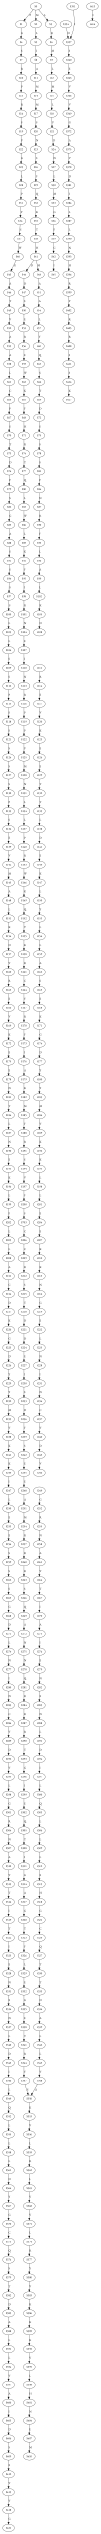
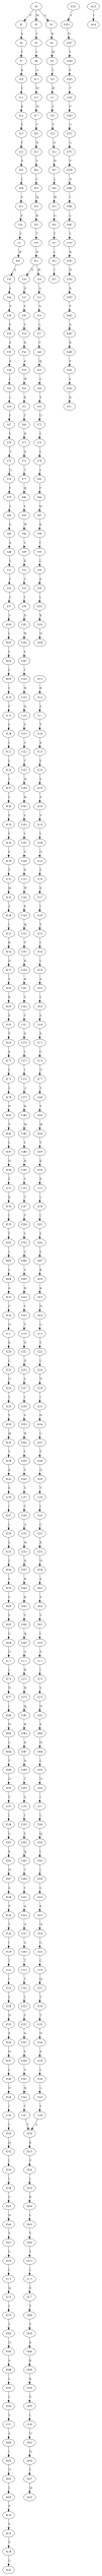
  strict digraph {
    fontname="EB Garamond"
    node [fontname="EB Garamond"]
    edge [fontname="EB Garamond"]
    S0
    S1
    S2
    S3
    S4
    S5
    S6
    S7
    S8
    S9
    S10
    S11
    S12
    S13
    S14
    S15
    S16
    S17
    S18
    S19
    S20
    S21
    S22
    S23
    S24
    S25
    S26
    S27
    S28
    S29
    S30
    S31
    S32
    S33
    S34
    S35
    S36
    S37
    S38
    S39
    S40
    S41
    S42
    S43
    S44
    S48
    S45
    S46
    S47
    S49
    S50
    S51
    S52
    S53
    S54
    S55
    S56
    S57
    S58
    S59
    S60
    S61
    S62
    S63
    S64
    S65
    S66
    S67
    S68
    S69
    S70
    S71
    S72
    S73
    S74
    S75
    S76
    S77
    S78
    S79
    S80
    S81
    S82
    S83
    S84
    S85
    S86
    S87
    S88
    S89
    S90
    S91
    S92
    S93
    S94
    S95
    S96
    S97
    S98
    S99
    S100
    S101
    S102
    S103
    S104
    S105
    S106
    S107
    S108
    S109
    S110
    S112
    S113
    S111
    S114
    S115
    S116
    S117
    S118
    S119
    S120
    S121
    S122
    S123
    S124
    S125
    S126
    S127
    S128
    S129
    S130
    S131
    S132
    S133
    S134
    S135
    S136
    S137
    S138
    S139
    S140
    S141
    S142
    S143
    S144
    S145
    S146
    S147
    S148
    S149
    S150
    S151
    S152
    S153
    S154
    S155
    S156
    S157
    S158
    S159
    S160
    S161
    S162
    S163
    S164
    S165
    S166
    S167
    S168
    S169
    S170
    S171
    S172
    S173
    S174
    S175
    S176
    S177
    S178
    S179
    S180
    S181
    S182
    S183
    S184
    S185
    S186
    S187
    S188
    S189
    S190
    S191
    S192
    S193
    S194
    S195
    S196
    S197
    S198
    S199
    S200
    S201
    S202
    n204 [label=S703]
    S204
    S205
    S206
    S207
    S208
    S209
    S210
    S211
    S212
    S213
    S214
    S215
    S216
    S217
    S218
    S219
    S220
    S221
    S222
    S223
    S224
    S225
    S226
    S227
    S228
    S229
    S230
    S231
    S232
    S233
    S234
    S235
    S236
    S237
    S238
    S239
    S240
    S241
    S242
    S243
    S244
    S245
    S246
    S247
    S248
    S249
    S250
    S251
    S252
    S253
    S254
    S255
    S256
    S257
    S258
    S259
    S260
    S261
    S262
    S263
    S264
    S265
    S266
    S267
    S268
    S269
    S270
    S271
    S272
    S273
    S274
    S275
    S276
    S277
    S278
    S279
    S280
    S281
    S282
    S283
    S284
    S285
    S286
    S287
    S288
    S289
    S290
    S291
    S292
    S293
    S294
    S295
    S296
    S297
    S298
    S299
    S300
    S301
    S302
    S303
    S304
    S305
    S306
    S307
    S308
    S309
    S310
    S311
    S312
    S313
    S314
    S315
    S316
    S317
    S318
    S319
    S320
    S321
    S322
    S323
    S324
    S325
    S326
    S327
    S328
    S329
    S330
    S331
    S332
    S333
    S334
    S335
    S336
    S337
    S338
    S339
    S340
    S341
    S342
    S343
    S344
    S345
    S346
    S347
    S348
    S349
    S350
    S352
    S353
    S351
    S354
    S355
    S356
    S357
    S358
    S359
    S360
    S361
    S362
    S363
    S364
    S365
    S366
    S367
    S368
    S369
    S370
    S371
    S372
    S373
    S374
    S375
    S376
    S377
    S378
    S379
    S380
    S381
    S382
    S383
    S384
    S385
    S386
    S387
    S388
    S389
    S390
    S391
    S392
    S393
    S394
    S395
    S396
    S397
    S398
    S399
    S400
    S401
    S402
    S403
    S404
    S405
    S406
    S407
    S408
    S409
    S410
    S411
    S412
    S414
    S415
    S413
    S416
    S417
    S418
    S421
    S0 -> S1 [label=P]
    S0 -> S2 [label=M]
    S0 -> S3 [label=L]
    S1 -> S4 [label=G]
    S2 -> S5 [label=L]
    S3 -> S6 [label=R]
    S4 -> S7 [label=S]
    S5 -> S8 [label=I]
    S6 -> S9 [label=M]
    S7 -> S10 [label=R]
    S8 -> S11 [label=A]
    S9 -> S12 [label=L]
    S10 -> S13 [label=P]
    S11 -> S14 [label=M]
    S12 -> S15 [label=M]
    S13 -> S16 [label=R]
    S14 -> S17 [label=M]
    S15 -> S18 [label=L]
    S16 -> S19 [label=S]
    S17 -> S20 [label=S]
    S18 -> S21 [label=P]
    S19 -> S22 [label=P]
    S20 -> S23 [label=N]
    S21 -> S24 [label=D]
    S22 -> S25 [label=G]
    S23 -> S26 [label=S]
    S24 -> S27 [label=N]
    S25 -> S28 [label=L]
    S26 -> S29 [label=F]
    S27 -> S30 [label=L]
    S28 -> S31 [label=P]
    S29 -> S32 [label=Q]
    S30 -> S33 [label=M]
    S31 -> S34 [label=P]
    S32 -> S35 [label=K]
    S33 -> S36 [label=G]
    S34 -> S37 [label=S]
    S35 -> S38 [label=T]
    S36 -> S39 [label=F]
    S37 -> S40 [label=W]
    S38 -> S41 [label=H]
    S39 -> S42 [label=C]
    S40 -> S43 [label=G]
    S41 -> S44 [label=D]
    S41 -> S48 [label=M]
    S42 -> S45 [label=I]
    S43 -> S46 [label=A]
    S44 -> S47 [label=D]
    S48 -> S51 [label=A]
    S46 -> S49 [label=T]
    S47 -> S50 [label=S]
    S49 -> S52 [label=V]
    S50 -> S53 [label=E]
    S51 -> S54 [label=A]
    S52 -> S55 [label=A]
    S53 -> S56 [label=R]
    S54 -> S57 [label=L]
    S55 -> S58 [label=A]
    S56 -> S59 [label=E]
    S57 -> S60 [label=Y]
    S58 -> S61 [label=L]
    S59 -> S62 [label=W]
    S60 -> S63 [label=Q]
    S61 -> S64 [label=C]
    S62 -> S65 [label=K]
    S63 -> S66 [label=S]
    S64 -> S67 [label=P]
    S65 -> S68 [label=F]
    S66 -> S69 [label=T]
    S67 -> S70 [label=S]
    S68 -> S71 [label=H]
    S69 -> S72 [label=D]
    S70 -> S73 [label=T]
    S71 -> S74 [label=R]
    S72 -> S75 [label=S]
    S73 -> S76 [label=D]
    S74 -> S77 [label=T]
    S75 -> S78 [label=S]
    S76 -> S79 [label=P]
    S77 -> S80 [label=Q]
    S78 -> S81 [label=S]
    S79 -> S82 [label=S]
    S80 -> S83 [label=L]
    S81 -> S84 [label=P]
    S82 -> S85 [label=G]
    S83 -> S86 [label=W]
    S84 -> S87 [label=N]
    S85 -> S88 [label=A]
    S86 -> S89 [label=L]
    S87 -> S90 [label=R]
    S88 -> S91 [label=S]
    S89 -> S92 [label=K]
    S90 -> S93 [label=F]
    S91 -> S94 [label=S]
    S92 -> S95 [label=F]
    S93 -> S96 [label=L]
    S94 -> S97 [label=S]
    S95 -> S98 [label=I]
    S96 -> S99 [label=A]
    S97 -> S100 [label=S]
    S98 -> S101 [label=R]
    S99 -> S102 [label=L]
    S100 -> S103 [label=L]
    S101 -> S104 [label=N]
    S102 -> S105 [label=K]
    S103 -> S106 [label=L]
    S104 -> S107 [label=E]
    S105 -> S108 [label=D]
    S106 -> S109 [label=S]
    S107 -> S110 [label=I]
    S109 -> S112 [label=S]
    S110 -> S113 [label=N]
    S112 -> S115 [label=P]
    S113 -> S116 [label=R]
    S111 -> S114 [label=R]
    S114 -> S117 [label=E]
    S115 -> S118 [label=S]
    S116 -> S119 [label=P]
    S117 -> S120 [label=V]
    S118 -> S121 [label=S]
    S119 -> S122 [label=P]
    S120 -> S123 [label=K]
    S121 -> S124 [label=S]
    S122 -> S125 [label=P]
    S123 -> S126 [label=E]
    S124 -> S127 [label=S]
    S125 -> S128 [label=M]
    S126 -> S129 [label=E]
    S127 -> S130 [label=S]
    S128 -> S131 [label=N]
    S129 -> S132 [label=T]
    S130 -> S133 [label=P]
    S131 -> S134 [label=L]
    S132 -> S135 [label=T]
    S133 -> S136 [label=S]
    S134 -> S137 [label=L]
    S135 -> S138 [label=L]
    S136 -> S139 [label=E]
    S137 -> S140 [label=P]
    S138 -> S141 [label=D]
    S139 -> S142 [label=V]
    S140 -> S143 [label=R]
    S141 -> S144 [label=E]
    S142 -> S145 [label=M]
    S143 -> S146 [label=W]
    S144 -> S147 [label=K]
    S145 -> S148 [label=A]
    S146 -> S149 [label=K]
    S147 -> S150 [label=L]
    S148 -> S151 [label=L]
    S149 -> S152 [label=Q]
    S150 -> S153 [label=Y]
    S151 -> S154 [label=K]
    S152 -> S155 [label=V]
    S153 -> S156 [label=L]
    S154 -> S157 [label=D]
    S155 -> S158 [label=K]
    S156 -> S159 [label=L]
    S157 -> S160 [label=V]
    S158 -> S161 [label=R]
    S159 -> S162 [label=A]
    S160 -> S163 [label=R]
    S161 -> S164 [label=C]
    S162 -> S165 [label=S]
    S163 -> S166 [label=E]
    S164 -> S167 [label=Y]
    S165 -> S168 [label=E]
    S166 -> S169 [label=V]
    S167 -> S170 [label=R]
    S168 -> S171 [label=K]
    S169 -> S172 [label=K]
    S170 -> S173 [label=F]
    S171 -> S174 [label=G]
    S172 -> S175 [label=E]
    S173 -> S176 [label=I]
    S174 -> S177 [label=D]
    S175 -> S178 [label=E]
    S176 -> S179 [label=A]
    S177 -> S180 [label=Y]
    S178 -> S181 [label=N]
    S179 -> S182 [label=K]
    S180 -> S183 [label=Y]
    S181 -> S184 [label=T]
    S182 -> S185 [label=M]
    S183 -> S186 [label=M]
    S184 -> S187 [label=L]
    S185 -> S188 [label=F]
    S186 -> S189 [label=V]
    S187 -> S190 [label=N]
    S188 -> S191 [label=R]
    S189 -> S192 [label=K]
    S190 -> S193 [label=E]
    S191 -> S194 [label=S]
    S192 -> S195 [label=K]
    S193 -> S196 [label=K]
    S194 -> S197 [label=V]
    S195 -> S198 [label=L]
    S196 -> S199 [label=L]
    S197 -> S200 [label=F]
    S198 -> S201 [label=L]
    S199 -> S202 [label=F]
    S200 -> n204 [label=S]
    S201 -> S204 [label=E]
    S202 -> S205 [label=L]
    n204 -> S206 [label=C]
    S204 -> S207 [label=E]
    S205 -> S208 [label=L]
    S206 -> S209 [label=C]
    S207 -> S210 [label=K]
    S208 -> S211 [label=A]
    S209 -> S212 [label=R]
    S210 -> S213 [label=K]
    S211 -> S214 [label=C]
    S212 -> S215 [label=S]
    S213 -> S216 [label=N]
    S214 -> S217 [label=D]
    S215 -> S218 [label=T]
    S216 -> S219 [label=G]
    S217 -> S220 [label=K]
    S218 -> S221 [label=D]
    S219 -> S222 [label=E]
    S220 -> S223 [label=G]
    S221 -> S224 [label=D]
    S222 -> S225 [label=L]
    S223 -> S226 [label=D]
    S224 -> S227 [label=E]
    S225 -> S228 [label=N]
    S226 -> S229 [label=Y]
    S227 -> S230 [label=I]
    S228 -> S231 [label=I]
    S229 -> S232 [label=Y]
    S230 -> S233 [label=S]
    S231 -> S234 [label=N]
    S232 -> S235 [label=M]
    S233 -> S236 [label=D]
    S234 -> S237 [label=C]
    S235 -> S238 [label=V]
    S236 -> S239 [label=F]
    S237 -> S240 [label=V]
    S238 -> S241 [label=K]
    S239 -> S242 [label=S]
    S240 -> S243 [label=D]
    S241 -> S244 [label=K]
    S242 -> S245 [label=E]
    S243 -> S246 [label=V]
    S244 -> S247 [label=I]
    S245 -> S248 [label=E]
+   S246 -> S249 [label=L]
    S247 -> S250 [label=L]
    S248 -> S251 [label=A]
    S249 -> S252 [label=G]
    S250 -> S253 [label=E]
    S251 -> S254 [label=M]
    S252 -> S255 [label=R]
    S253 -> S256 [label=E]
    S254 -> S257 [label=R]
    S255 -> S258 [label=N]
    S256 -> S259 [label=S]
    S257 -> S260 [label=R]
    S258 -> S261 [label=A]
    S259 -> S262 [label=S]
    S260 -> S263 [label=R]
    S261 -> S264 [label=V]
    S262 -> S265 [label=S]
    S263 -> S266 [label=S]
    S264 -> S267 [label=T]
    S265 -> S268 [label=G]
    S266 -> S269 [label=Q]
    S267 -> S270 [label=I]
    S268 -> S271 [label=D]
    S269 -> S272 [label=A]
    S270 -> S273 [label=A]
    S271 -> S274 [label=L]
    S272 -> S275 [label=N]
    S273 -> S276 [label=I]
    S274 -> S277 [label=N]
    S275 -> S278 [label=N]
    S276 -> S279 [label=E]
    S277 -> S280 [label=I]
    S278 -> S281 [label=Q]
    S279 -> S282 [label=N]
    S280 -> S283 [label=N]
    S281 -> S284 [label=R]
    S282 -> S285 [label=E]
    S283 -> S286 [label=C]
    S284 -> S287 [label=R]
    S285 -> S288 [label=N]
    S286 -> S289 [label=V]
    S287 -> S290 [label=R]
    S288 -> S291 [label=L]
    S289 -> S292 [label=D]
    S290 -> S293 [label=T]
    S291 -> S294 [label=D]
    S292 -> S295 [label=V]
    S293 -> S296 [label=G]
    S294 -> S297 [label=I]
    S295 -> S298 [label=L]
    S296 -> S299 [label=I]
    S297 -> S300 [label=L]
    S298 -> S301 [label=G]
    S299 -> S302 [label=E]
    S300 -> S303 [label=Q]
    S301 -> S304 [label=R]
    S302 -> S305 [label=Q]
    S303 -> S306 [label=L]
    S304 -> S307 [label=N]
    S305 -> S308 [label=T]
    S306 -> S309 [label=L]
    S307 -> S310 [label=A]
    S308 -> S311 [label=I]
    S309 -> S312 [label=L]
    S310 -> S313 [label=V]
    S311 -> S314 [label=G]
    S312 -> S315 [label=E]
    S313 -> S316 [label=T]
    S314 -> S317 [label=A]
    S315 -> S318 [label=H]
    S316 -> S319 [label=I]
    S317 -> S320 [label=G]
    S318 -> S321 [label=G]
    S319 -> S322 [label=T]
    S320 -> S323 [label=T]
    S321 -> S324 [label=C]
    S322 -> S325 [label=I]
    S323 -> S326 [label=F]
    S324 -> S327 [label=Q]
    S325 -> S328 [label=E]
    S326 -> S329 [label=L]
    S327 -> S330 [label=T]
    S328 -> S331 [label=N]
    S329 -> S332 [label=E]
    S330 -> S333 [label=T]
    S331 -> S334 [label=E]
    S332 -> S335 [label=G]
    S333 -> S336 [label=D]
    S334 -> S337 [label=N]
    S335 -> S338 [label=E]
    S336 -> S339 [label=A]
    S337 -> S340 [label=L]
    S338 -> S341 [label=T]
    S339 -> S342 [label=L]
    S340 -> S343 [label=D]
    S341 -> S344 [label=R]
    S342 -> S345 [label=L]
    S343 -> S346 [label=I]
    S344 -> S347 [label=Y]
    S345 -> S348 [label=V]
    S346 -> S349 [label=L]
    S347 -> S350 [label=S]
    S348 -> S350 [label=A]
    S349 -> S352 [label=Q]
    S350 -> S353 [label=K]
    S352 -> S355 [label=L]
    S353 -> S356 [label=V]
-   S351 -> S357 [label=I]
+   S351 -> S354 [label=I]
    S354 -> S357 [label=D]
    S355 -> S358 [label=L]
    S356 -> S359 [label=L]
    S357 -> S360 [label=S]
    S358 -> S361 [label=L]
    S359 -> S362 [label=R]
    S360 -> S363 [label=E]
    S361 -> S364 [label=D]
    S362 -> S365 [label=L]
    S363 -> S366 [label=V]
    S364 -> S367 [label=Y]
    S365 -> S368 [label=V]
    S366 -> S369 [label=V]
    S367 -> S370 [label=G]
    S368 -> S371 [label=V]
    S369 -> S372 [label=G]
    S370 -> S373 [label=C]
    S371 -> S374 [label=L]
    S372 -> S375 [label=A]
    S373 -> S376 [label=Q]
    S374 -> S377 [label=R]
    S375 -> S378 [label=V]
    S376 -> S379 [label=S]
    S377 -> S380 [label=Y]
    S378 -> S381 [label=D]
    S379 -> S382 [label=T]
    S380 -> S383 [label=V]
    S381 -> S384 [label=I]
    S382 -> S385 [label=D]
    S383 -> S386 [label=K]
    S384 -> S387 [label=L]
    S385 -> S388 [label=A]
    S386 -> S389 [label=K]
    S387 -> S390 [label=L]
    S388 -> S391 [label=L]
    S389 -> S392 [label=K]
    S390 -> S393 [label=N]
    S391 -> S394 [label=L]
    S392 -> S395 [label=V]
    S393 -> S396 [label=H]
    S394 -> S397 [label=V]
    S395 -> S398 [label=L]
    S396 -> S399 [label=R]
    S397 -> S400 [label=A]
    S398 -> S401 [label=H]
    S399 -> S402 [label=P]
    S400 -> S403 [label=I]
    S401 -> S404 [label=N]
    S402 -> S405 [label=R]
    S403 -> S406 [label=D]
    S404 -> S407 [label=E]
    S405 -> S408 [label=R]
    S406 -> S409 [label=S]
    S407 -> S410 [label=M]
    S408 -> S411 [label=S]
    S409 -> S412 [label=E]
    S411 -> S414 [label=S]
    S412 -> S415 [label=V]
    S414 -> S417 [label=K]
    S415 -> S418 [label=V]
    S413 -> S416 [label=I]
    S418 -> S421 [label=G]
  }
